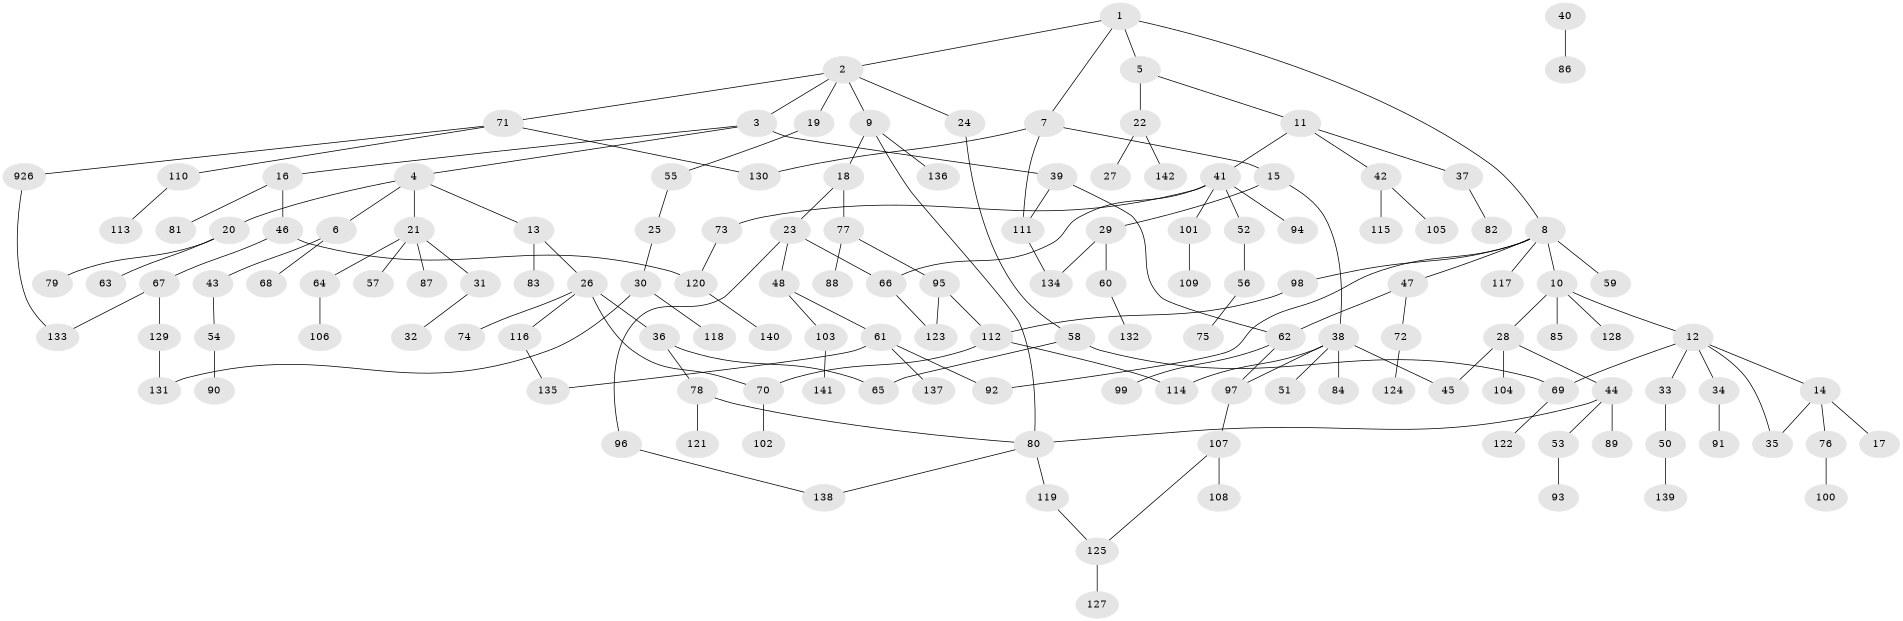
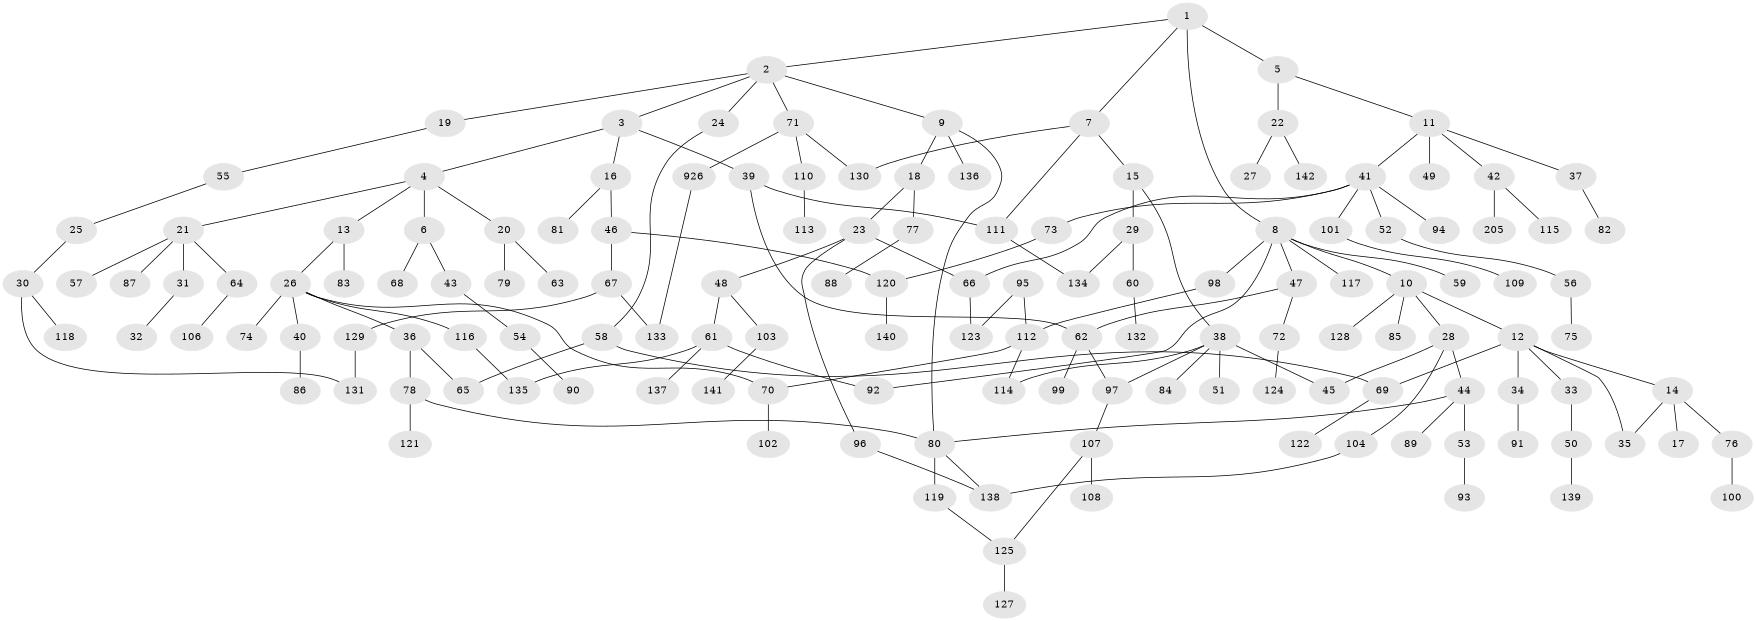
  graph {
    node [color=gray90 style=filled]
    1
    2
    5
    7
    8
    3
    9
    19
    24
    71
    11
    22
    15
    111
    130
    10
    47
    59
    92
    98
    117
    4
    16
    39
    18
    80
    136
    55
    58
    110
    n31 [label=926]
    6
    13
    20
    21
    46
    81
    62
    43
    68
    26
    83
    63
    79
    31
    57
    64
    87
    37
    41
    42
+   49
    27
    142
    54
    29
    38
    134
    12
    28
    85
    128
    72
    112
    23
    77
    119
    138
    14
    33
    34
    35
    69
    44
    45
    104
    82
    66
    52
    73
    94
    101
-   105
+   105 [label=205]
    115
    17
    76
    50
    91
    122
    36
    40
    70
    74
    116
    100
    60
    51
    84
    97
    114
    67
    120
    48
    96
    88
    95
    25
    30
    32
    106
    61
    103
    123
    65
    118
    131
    78
    86
    102
    135
    53
    89
    132
    139
    121
    107
    99
    56
    109
    90
    93
    129
    133
    140
    124
    137
    141
    75
    113
    125
    108
    127
    1 -- 2
    1 -- 5
    1 -- 7
    1 -- 8
    2 -- 3
    2 -- 9
    2 -- 19
    2 -- 24
    2 -- 71
    5 -- 11
    5 -- 22
    7 -- 15
    7 -- 111
    7 -- 130
    8 -- 10
    8 -- 47
    8 -- 59
    8 -- 92
    8 -- 98
    8 -- 117
    3 -- 4
    3 -- 16
    3 -- 39
    9 -- 18
    9 -- 80
    9 -- 136
    19 -- 55
    24 -- 58
    71 -- 130
    71 -- 110
    71 -- n31
    11 -- 37
    11 -- 41
    11 -- 42
+   11 -- 49
    22 -- 27
    22 -- 142
    15 -- 29
    15 -- 38
    111 -- 134
    10 -- 12
    10 -- 28
    10 -- 85
    10 -- 128
    47 -- 62
    47 -- 72
    98 -- 112
    4 -- 6
    4 -- 13
    4 -- 20
    4 -- 21
    16 -- 46
    16 -- 81
    39 -- 111
    39 -- 62
    18 -- 23
    18 -- 77
    80 -- 119
    80 -- 138
    55 -- 25
    58 -- 69
    58 -- 65
    110 -- 113
    n31 -- 133
    6 -- 43
    6 -- 68
    13 -- 26
    13 -- 83
    20 -- 63
    20 -- 79
    21 -- 31
    21 -- 57
    21 -- 64
    21 -- 87
    46 -- 67
    46 -- 120
    62 -- 97
    62 -- 99
    43 -- 54
    26 -- 36
+   26 -- 40
    26 -- 70
    26 -- 74
    26 -- 116
    31 -- 32
    64 -- 106
    37 -- 82
    41 -- 66
    41 -- 52
    41 -- 73
    41 -- 94
    41 -- 101
    42 -- 105
    42 -- 115
    54 -- 90
    29 -- 134
    29 -- 60
    38 -- 45
    38 -- 51
    38 -- 84
    38 -- 97
    38 -- 114
    12 -- 14
    12 -- 33
    12 -- 34
    12 -- 35
    12 -- 69
    28 -- 44
    28 -- 45
    28 -- 104
    72 -- 124
    112 -- 70
    112 -- 114
    23 -- 66
    23 -- 48
    23 -- 96
    77 -- 88
-   77 -- 95
    119 -- 125
    14 -- 35
    14 -- 17
    14 -- 76
    33 -- 50
    34 -- 91
    69 -- 122
    44 -- 80
    44 -- 53
    44 -- 89
+   104 -- 138
    66 -- 123
    52 -- 56
    73 -- 120
    101 -- 109
    76 -- 100
    50 -- 139
    36 -- 65
    36 -- 78
    40 -- 86
    70 -- 102
    116 -- 135
    60 -- 132
    97 -- 107
    67 -- 129
    67 -- 133
    120 -- 140
    48 -- 61
    48 -- 103
    96 -- 138
    95 -- 112
    95 -- 123
    25 -- 30
    30 -- 118
    30 -- 131
    61 -- 92
    61 -- 135
    61 -- 137
    103 -- 141
    78 -- 80
    78 -- 121
    53 -- 93
    107 -- 125
    107 -- 108
    56 -- 75
    129 -- 131
    125 -- 127
  }
